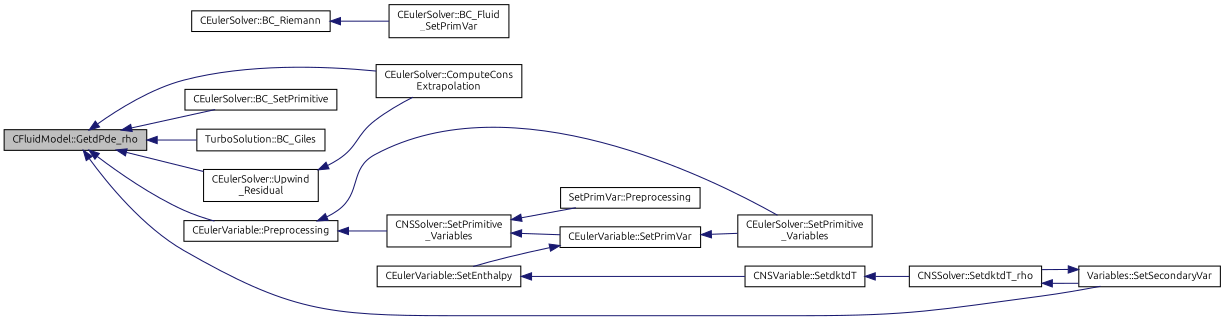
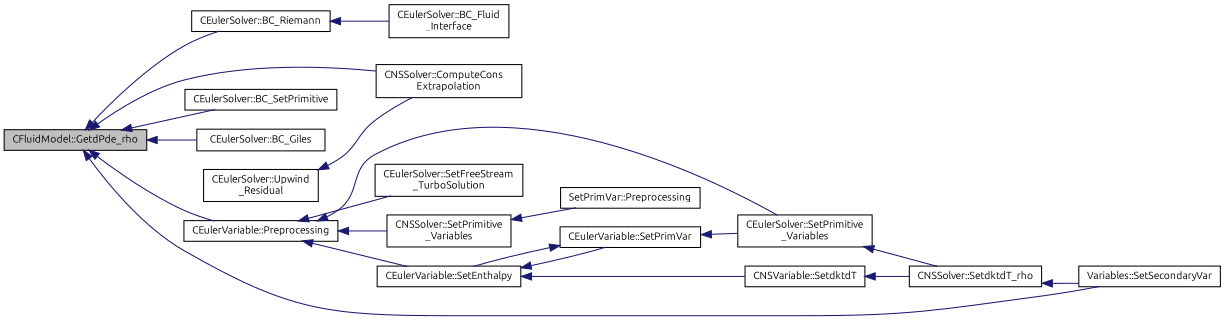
  digraph {
    fontname=Ubuntu
    rankdir=LR
    node [color=black fillcolor=white fontname=Ubuntu fontsize=10 shape=record style=filled]
    edge [color=midnightblue dir=back fontname=Ubuntu fontsize=10 labelfontname=Helvetica labelfontsize=10 style=solid]
    n1 [fillcolor=grey75 fontcolor=black height=0.2 label="CFluidModel::GetdPde_rho" width=0.4]
-   n2 [height=0.2 label="CEulerSolver::ComputeCons\lExtrapolation" width=0.4]
+   n2 [height=0.2 label="CNSSolver::ComputeCons\lExtrapolation" width=0.4]
    n3 [height=0.2 label="CEulerSolver::BC_Riemann" width=0.4]
    n4 [height=0.2 label="CEulerSolver::BC_SetPrimitive" width=0.4]
-   n5 [height=0.2 label="TurboSolution::BC_Giles" width=0.4]
+   n5 [height=0.2 label="CEulerSolver::BC_Giles" width=0.4]
    n6 [height=0.2 label="CEulerVariable::Preprocessing" width=0.4]
    n7 [height=0.2 label="Variables::SetSecondaryVar" width=0.4]
-   n8 [height=0.2 label="CEulerSolver::BC_Fluid\l_SetPrimVar" width=0.4]
+   n8 [height=0.2 label="CEulerSolver::BC_Fluid\l_Interface" width=0.4]
    n9 [height=0.2 label="CEulerVariable::SetEnthalpy" width=0.4]
    n10 [height=0.2 label="CEulerSolver::SetPrimitive\l_Variables" width=0.4]
+   n11 [height=0.2 label="CEulerSolver::SetFreeStream\l_TurboSolution" width=0.4]
    n12 [height=0.2 label="CNSSolver::SetPrimitive\l_Variables" width=0.4]
    n13 [height=0.2 label="CNSSolver::SetdktdT_rho" width=0.4]
    n14 [height=0.2 label="CEulerSolver::Upwind\l_Residual" width=0.4]
    n15 [height=0.2 label="CEulerVariable::SetPrimVar" width=0.4]
    n16 [height=0.2 label="CNSVariable::SetdktdT" width=0.4]
    n17 [height=0.2 label="SetPrimVar::Preprocessing" width=0.4]
    n1 -> n2
-   n1 -> n14
+   n1 -> n3
    n1 -> n4
    n1 -> n5
    n1 -> n6
    n1 -> n7
    n3 -> n8
+   n6 -> n9
    n6 -> n10
+   n6 -> n11
    n6 -> n12
-   n7 -> n13
-   n12 -> n15
+   n10 -> n13
+   n9 -> n15
    n9 -> n16
    n12 -> n17
    n13 -> n7
    n14 -> n2
    n15 -> n9
    n15 -> n10
    n16 -> n13
  }
